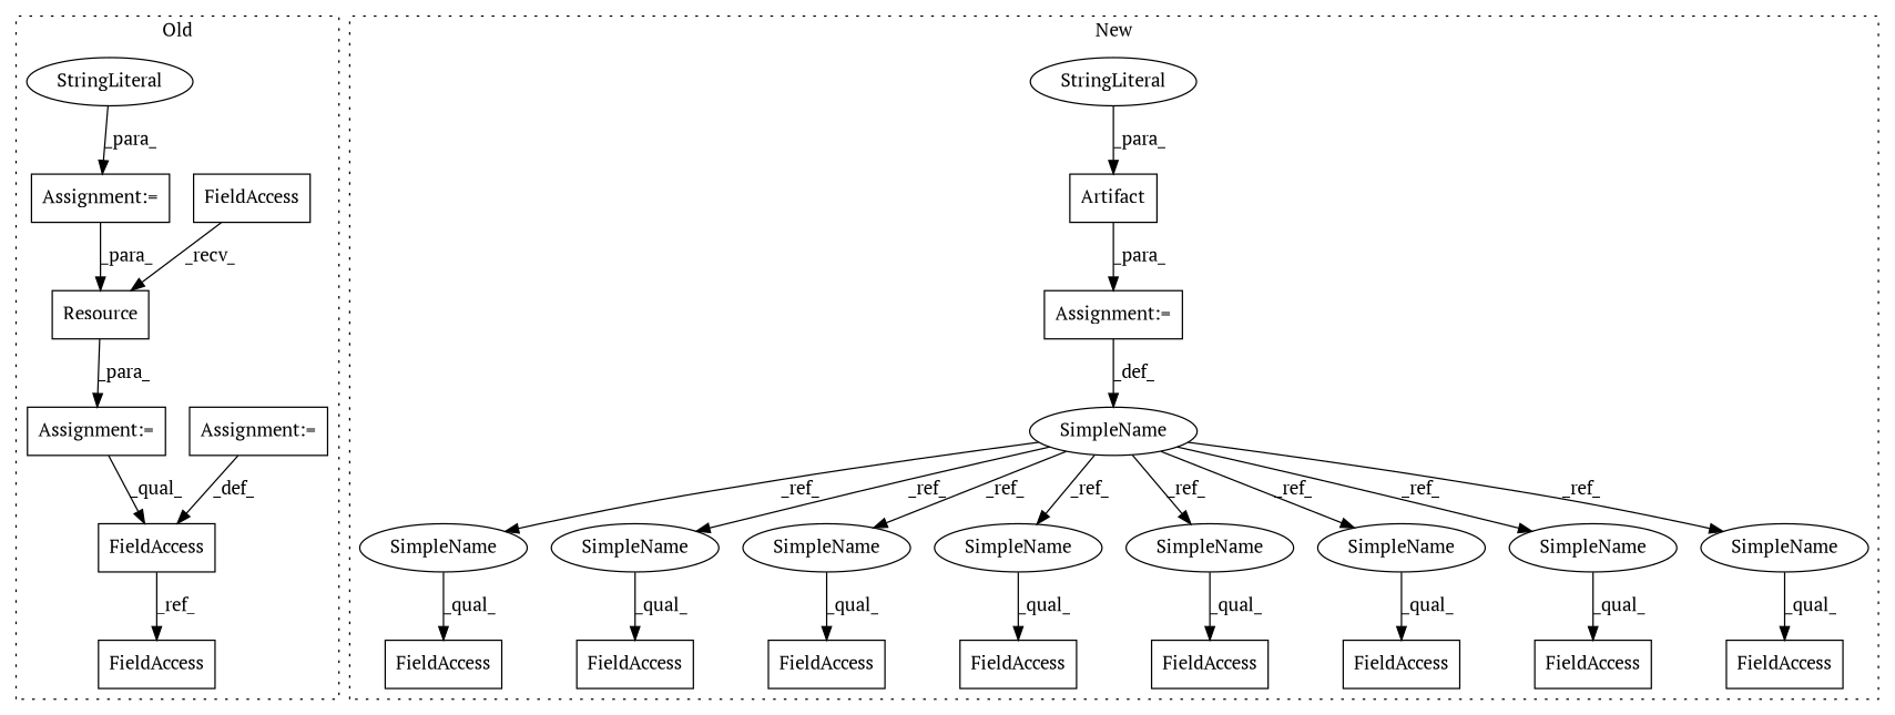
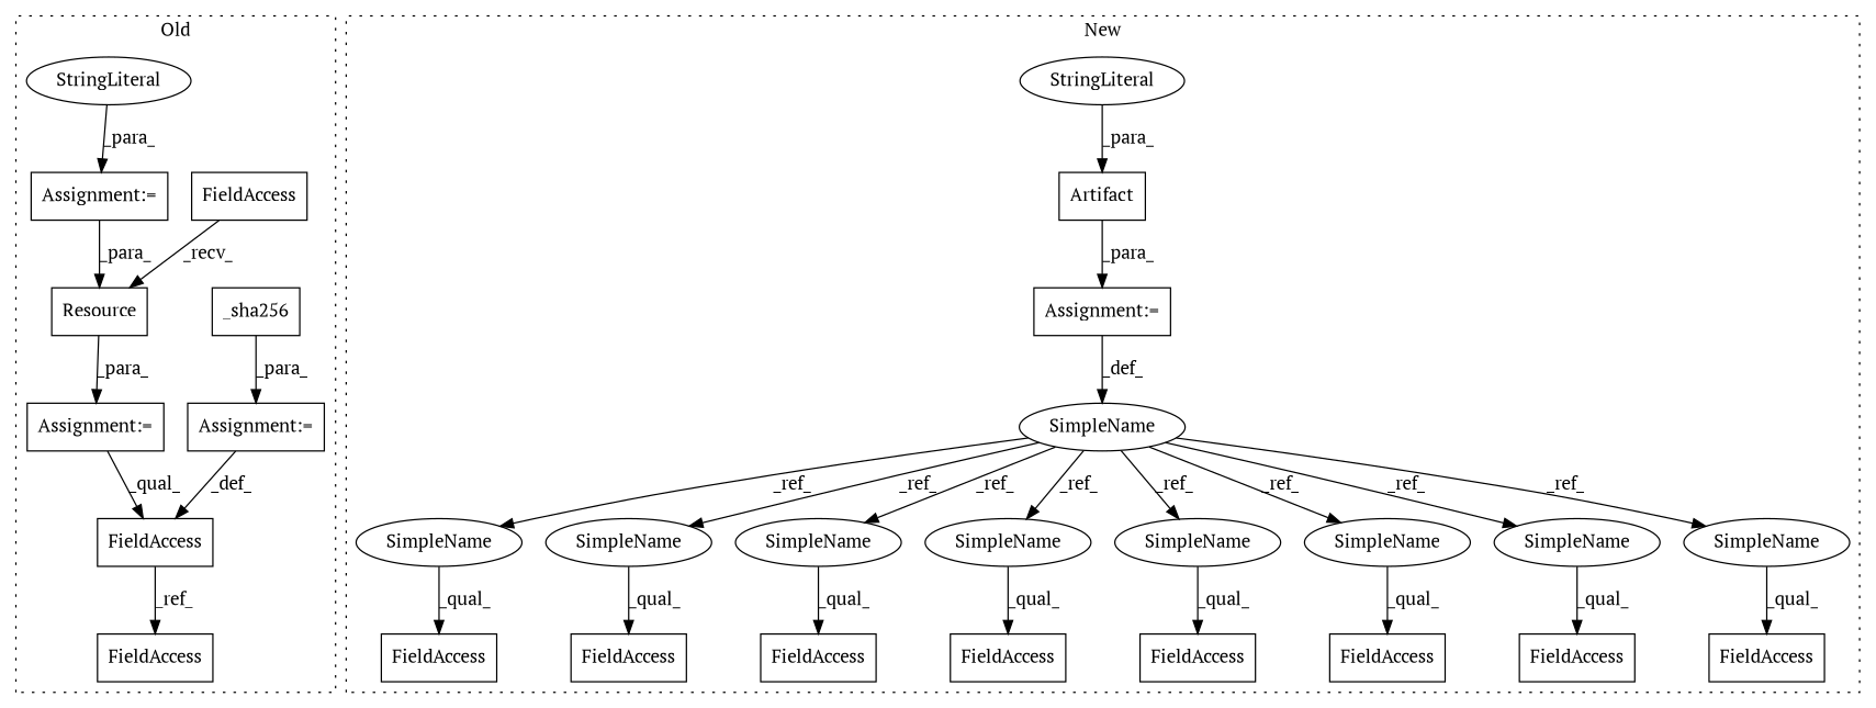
  digraph {
    fontname="PT Serif"
    node [a=22 l=1 s=12872 shape=box fontname="PT Serif"]
    edge [fontname="PT Serif"]
    n1 [a=32 l="9,1" label=Resource s="13039,13051"]
    n2 [l=16 label=FieldAccess s=13058]
+   n3 [a=32 l="8,1" label=_sha256 s="13075,13100"]
    n4 [l=19 label=FieldAccess s=12996]
    n5 [a=7 label="Assignment:=" s=12995]
    n6 [a=7 label="Assignment:=" s=12960]
    n7 [a=45 l=19 label=StringLiteral s=12961 shape=ellipse]
    n8 [a=7 label="Assignment:=" s=13074]
    n9 [l=16 label=FieldAccess s=13713]
    n10 [a=32 l="9,1" label=Artifact s="12228,12247"]
    n11 [a=45 l=10 label=StringLiteral s=12237 shape=ellipse]
    n12 [a=7 label="Assignment:=" s=12227]
    n13 [l=15 label=FieldAccess]
    n14 [a=42 label=SimpleName s=12226 shape=ellipse]
    n15 [l=5 label=FieldAccess s=12866]
    n16 [l=14 label=FieldAccess s=12763]
    n17 [l=5 label=FieldAccess s=12578]
    n18 [l=14 label=FieldAccess s=12358]
    n19 [l=14 label=FieldAccess s=12690]
    n20 [l=14 label=FieldAccess s=12308]
    n21 [l=14 label=FieldAccess s=12402]
    n22 [a=42 label=SimpleName s=12358 shape=ellipse]
    n23 [a=42 label=SimpleName s=12578 shape=ellipse]
    n24 [a=42 label=SimpleName shape=ellipse]
    n25 [a=42 label=SimpleName s=12308 shape=ellipse]
    n26 [a=42 label=SimpleName s=12866 shape=ellipse]
    n27 [a=42 label=SimpleName s=12763 shape=ellipse]
    n28 [a=42 label=SimpleName s=12690 shape=ellipse]
    n29 [a=42 label=SimpleName s=12402 shape=ellipse]
    subgraph cluster_1 {
      label=Old
      style=dotted
      n1
      n2
+     n3
      n4
      n5
      n6
      n7
      n8
      n9
    }
    subgraph cluster_2 {
      label=New
      style=dotted
      n10
      n11
      n12
      n13
      n14
      n15
      n16
      n17
      n18
      n19
      n20
      n21
      n22
      n23
      n24
      n25
      n26
      n27
      n28
      n29
    }
    n1 -> n5 [label=_para_]
    n2 -> n9 [label=_ref_]
+   n3 -> n8 [label=_para_]
    n4 -> n1 [label=_recv_]
    n5 -> n2 [label=_qual_]
    n6 -> n1 [label=_para_]
    n7 -> n6 [label=_para_]
    n8 -> n2 [label=_def_]
    n10 -> n12 [label=_para_]
    n11 -> n10 [label=_para_]
    n12 -> n14 [label=_def_]
    n14 -> n22 [label=_ref_]
    n14 -> n23 [label=_ref_]
    n14 -> n24 [label=_ref_]
    n14 -> n25 [label=_ref_]
    n14 -> n26 [label=_ref_]
    n14 -> n27 [label=_ref_]
    n14 -> n28 [label=_ref_]
    n14 -> n29 [label=_ref_]
    n22 -> n18 [label=_qual_]
    n23 -> n17 [label=_qual_]
    n24 -> n13 [label=_qual_]
    n25 -> n20 [label=_qual_]
    n26 -> n15 [label=_qual_]
    n27 -> n16 [label=_qual_]
    n28 -> n19 [label=_qual_]
    n29 -> n21 [label=_qual_]
  }
